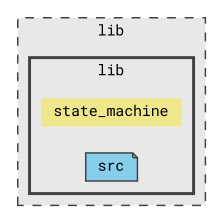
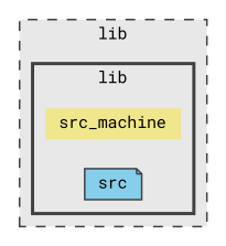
  digraph {
    compound=true
    rankdir=LR
    fontname="Roboto Mono"
    node [fontname="Roboto Mono" fontsize=10 style=filled]
-   n1 [height=0.2 label=state_machine shape=plaintext width=0.4 fillcolor=khaki]
+   n1 [height=0.2 label=src_machine shape=plaintext width=0.4 fillcolor=khaki]
    n2 [color=grey25 fillcolor=skyblue height=0.2 label=src shape=note width=0.4]
    subgraph cluster_1 {
      bgcolor="#e8e8e8"
      fontsize=10
      label=lib
      pencolor=grey25
      style="filled,dashed"
      subgraph cluster_2 {
        bgcolor="#e8e8e8"
        fontsize=10
        pencolor=grey25
        style="filled,bold"
        n1
        n2
      }
    }
  }
